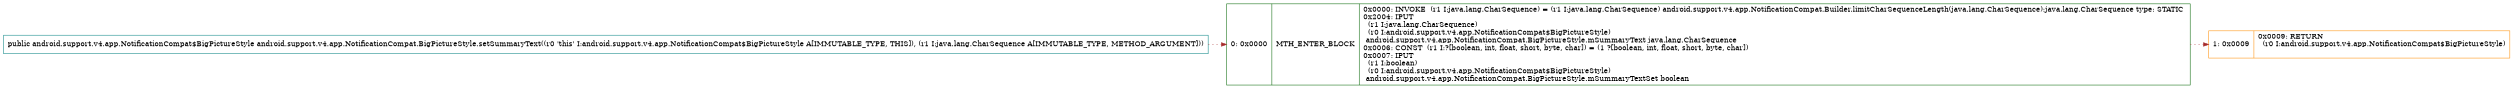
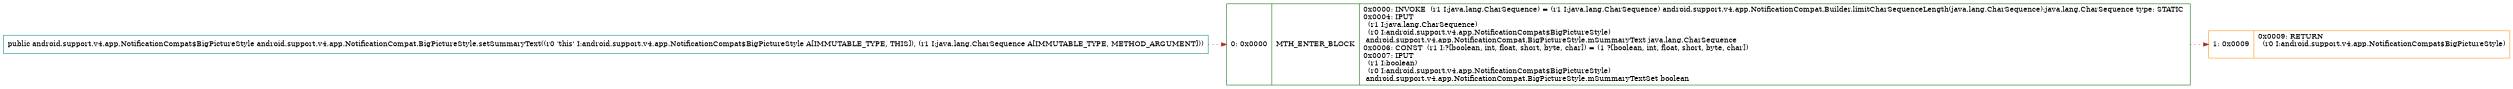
  digraph {
    rankdir=LR
    node [shape=record]
    edge [color=brown style=dotted arrowhead=normal]
-   n1 [label="{0\:\ 0x0000|MTH_ENTER_BLOCK\l|0x0000: INVOKE  (r1 I:java.lang.CharSequence) = (r1 I:java.lang.CharSequence) android.support.v4.app.NotificationCompat.Builder.limitCharSequenceLength(java.lang.CharSequence):java.lang.CharSequence type: STATIC \l0x2004: IPUT  \l  (r1 I:java.lang.CharSequence)\l  (r0 I:android.support.v4.app.NotificationCompat$BigPictureStyle)\l android.support.v4.app.NotificationCompat.BigPictureStyle.mSummaryText java.lang.CharSequence \l0x0006: CONST  (r1 I:?[boolean, int, float, short, byte, char]) = (1 ?[boolean, int, float, short, byte, char]) \l0x0007: IPUT  \l  (r1 I:boolean)\l  (r0 I:android.support.v4.app.NotificationCompat$BigPictureStyle)\l android.support.v4.app.NotificationCompat.BigPictureStyle.mSummaryTextSet boolean \l}" color=darkgreen]
+   n1 [label="{0\:\ 0x0000|MTH_ENTER_BLOCK\l|0x0000: INVOKE  (r1 I:java.lang.CharSequence) = (r1 I:java.lang.CharSequence) android.support.v4.app.NotificationCompat.Builder.limitCharSequenceLength(java.lang.CharSequence):java.lang.CharSequence type: STATIC \l0x0004: IPUT  \l  (r1 I:java.lang.CharSequence)\l  (r0 I:android.support.v4.app.NotificationCompat$BigPictureStyle)\l android.support.v4.app.NotificationCompat.BigPictureStyle.mSummaryText java.lang.CharSequence \l0x0006: CONST  (r1 I:?[boolean, int, float, short, byte, char]) = (1 ?[boolean, int, float, short, byte, char]) \l0x0007: IPUT  \l  (r1 I:boolean)\l  (r0 I:android.support.v4.app.NotificationCompat$BigPictureStyle)\l android.support.v4.app.NotificationCompat.BigPictureStyle.mSummaryTextSet boolean \l}" color=darkgreen]
    n2 [label="{1\:\ 0x0009|0x0009: RETURN  \l  (r0 I:android.support.v4.app.NotificationCompat$BigPictureStyle)\l \l}" color=darkorange]
    n3 [label="{public android.support.v4.app.NotificationCompat$BigPictureStyle android.support.v4.app.NotificationCompat.BigPictureStyle.setSummaryText((r0 'this' I:android.support.v4.app.NotificationCompat$BigPictureStyle A[IMMUTABLE_TYPE, THIS]), (r1 I:java.lang.CharSequence A[IMMUTABLE_TYPE, METHOD_ARGUMENT])) }" color=teal]
    n1 -> n2
    n3 -> n1
  }
